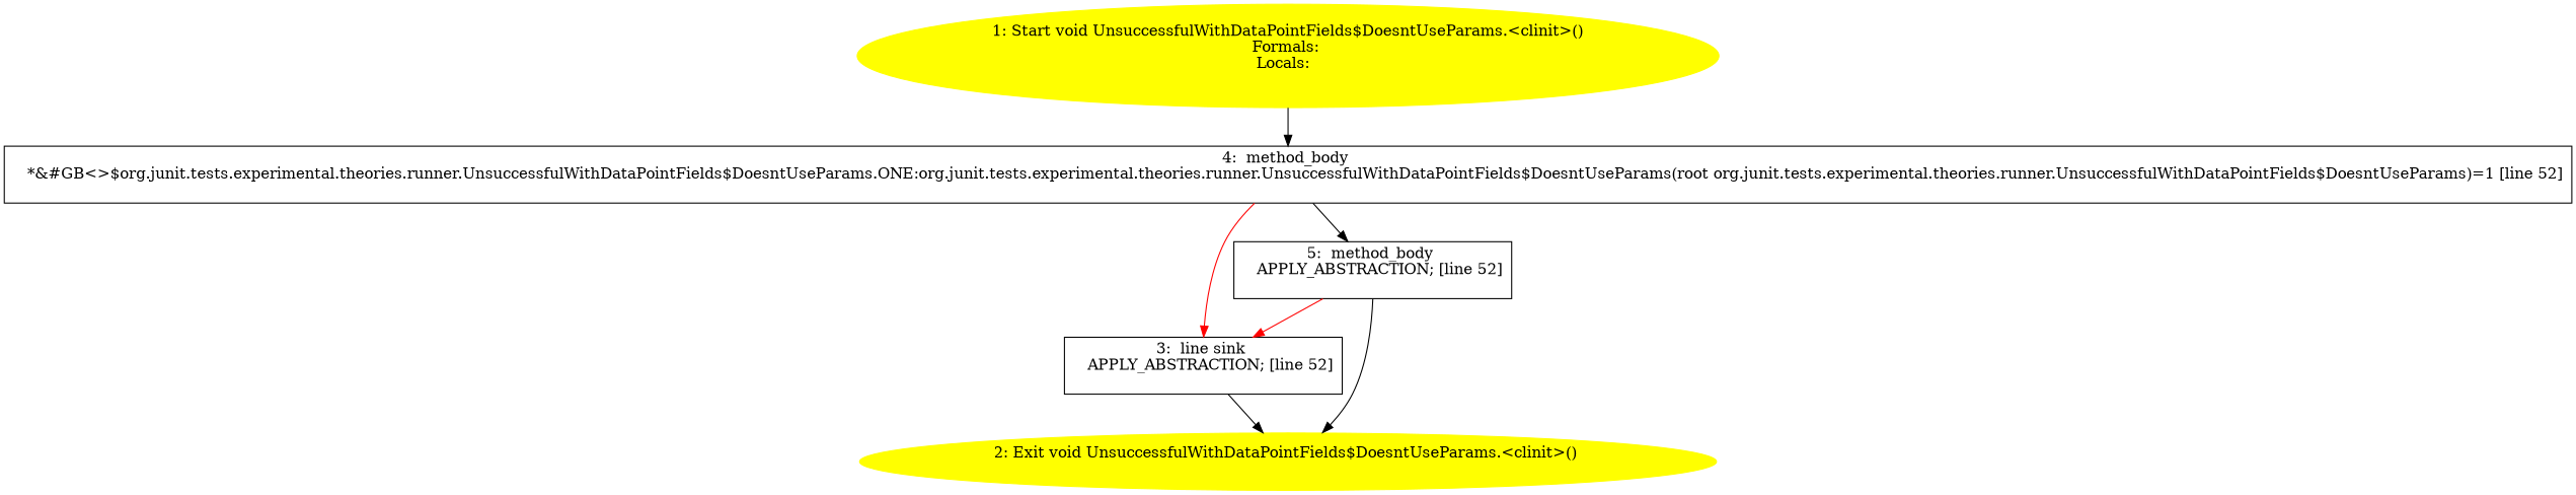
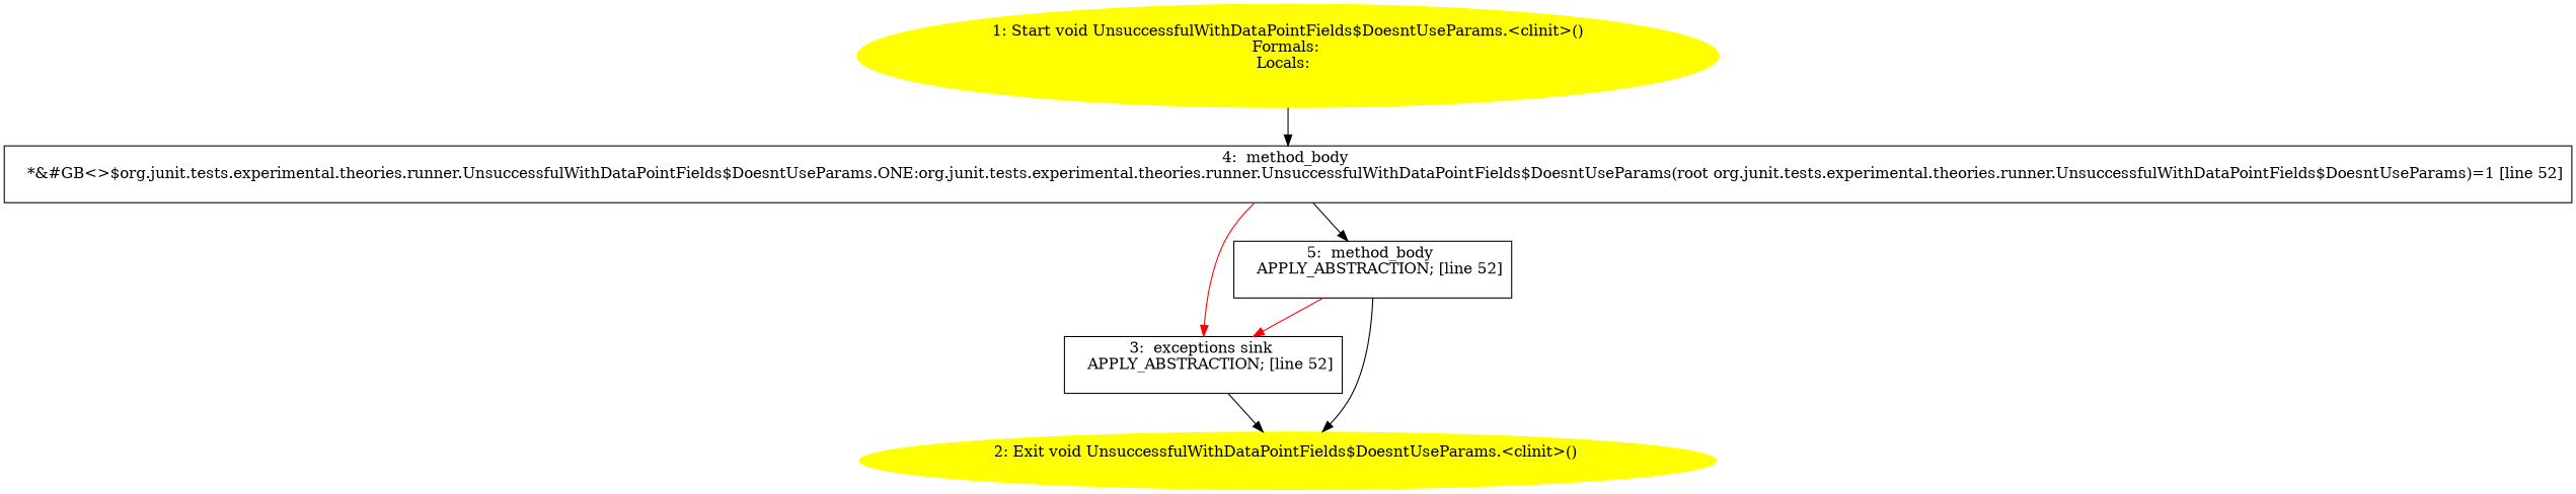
  digraph {
    node [shape=box]
    n1 [color=yellow label="1: Start void UnsuccessfulWithDataPointFields$DoesntUseParams.<clinit>()\nFormals: \nLocals:  \n  " style=filled shape=""]
    n2 [label="4:  method_body \n   *&#GB<>$org.junit.tests.experimental.theories.runner.UnsuccessfulWithDataPointFields$DoesntUseParams.ONE:org.junit.tests.experimental.theories.runner.UnsuccessfulWithDataPointFields$DoesntUseParams(root org.junit.tests.experimental.theories.runner.UnsuccessfulWithDataPointFields$DoesntUseParams)=1 [line 52]\n "]
-   n3 [label="3:  line sink \n   APPLY_ABSTRACTION; [line 52]\n "]
+   n3 [label="3:  exceptions sink \n   APPLY_ABSTRACTION; [line 52]\n "]
    n4 [label="5:  method_body \n   APPLY_ABSTRACTION; [line 52]\n "]
    n5 [color=yellow label="2: Exit void UnsuccessfulWithDataPointFields$DoesntUseParams.<clinit>() \n  " style=filled shape=""]
    n1 -> n2
    n2 -> n3 [color=red]
    n2 -> n4
    n3 -> n5
    n4 -> n3 [color=red]
    n4 -> n5
  }
